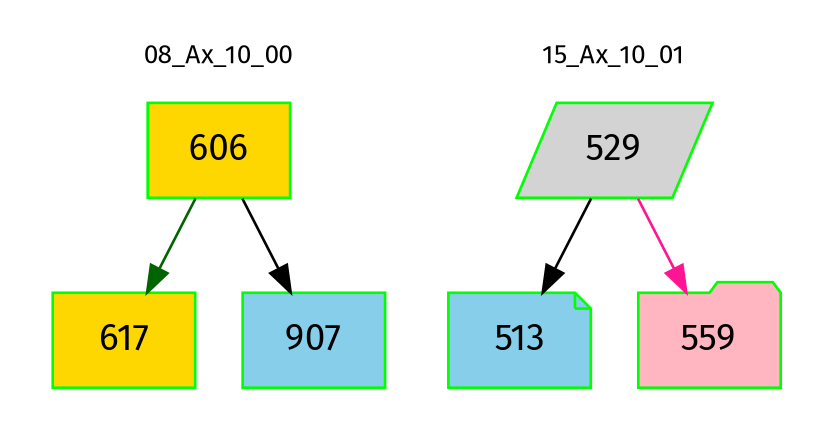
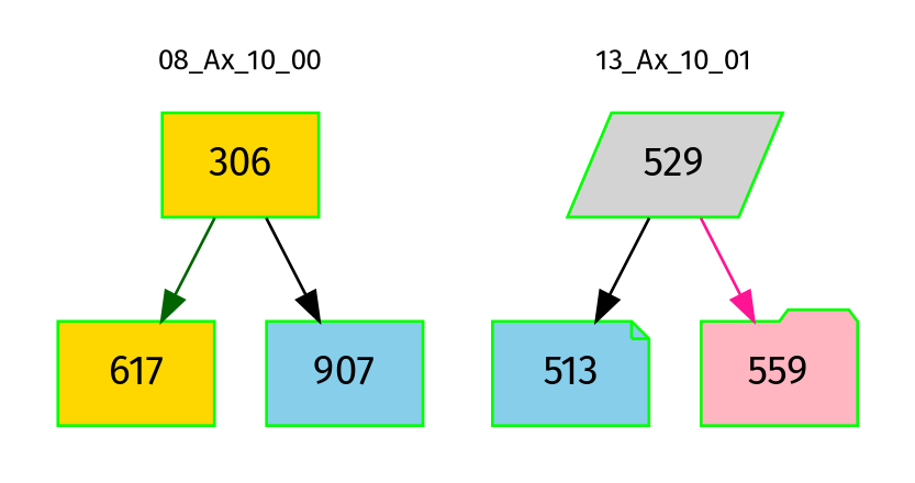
  digraph {
    fontname="Fira Sans"
    node [color=green fillcolor=gold fontname="Fira Sans" shape=box style=filled]
    edge [color=black fontname="Fira Sans"]
-   n1 [label=606]
+   n1 [label=306]
    n2 [label=617]
    n3 [fillcolor=skyblue label=907]
    n4 [fillcolor=lightgrey label=529 shape=parallelogram]
    n5 [fillcolor=skyblue label=513 shape=note]
    n6 [fillcolor=lightpink label=559 shape=folder]
    subgraph cluster_1 {
      color=white
      fontsize=10
      label="08_Ax_10_00"
      n1
      n2
      n3
    }
    subgraph cluster_2 {
      color=white
      fontsize=10
-     label="15_Ax_10_01"
+     label="13_Ax_10_01"
      n4
      n5
      n6
    }
    n1 -> n2 [color=darkgreen]
    n1 -> n3
    n4 -> n5
    n4 -> n6 [color=deeppink]
  }
